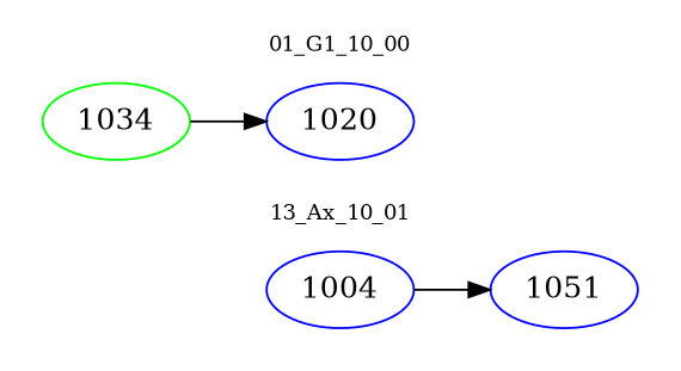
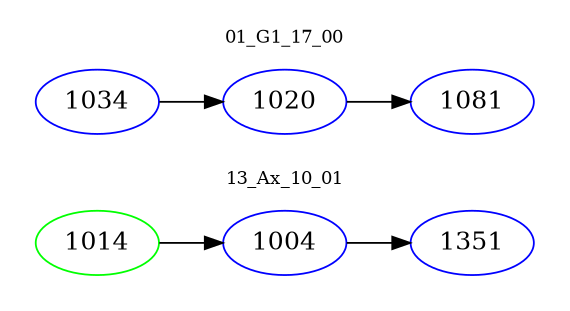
  digraph {
    rankdir=LR
    node [color=blue]
    edge [color=black]
+   n1 [color=green label=1014]
    n2 [label=1004]
-   n3 [label=1051]
-   n4 [color=green label=1034]
+   n3 [label=1351]
+   n4 [label=1034]
    n5 [label=1020]
+   n6 [label=1081]
    subgraph cluster_1 {
      color=white
      fontsize=10
      label="13_Ax_10_01"
+     n1
      n2
      n3
    }
    subgraph cluster_2 {
      color=white
      fontsize=10
-     label="01_G1_10_00"
+     label="01_G1_17_00"
      n4
      n5
+     n6
    }
+   n1 -> n2
    n2 -> n3
    n4 -> n5
+   n5 -> n6
  }
